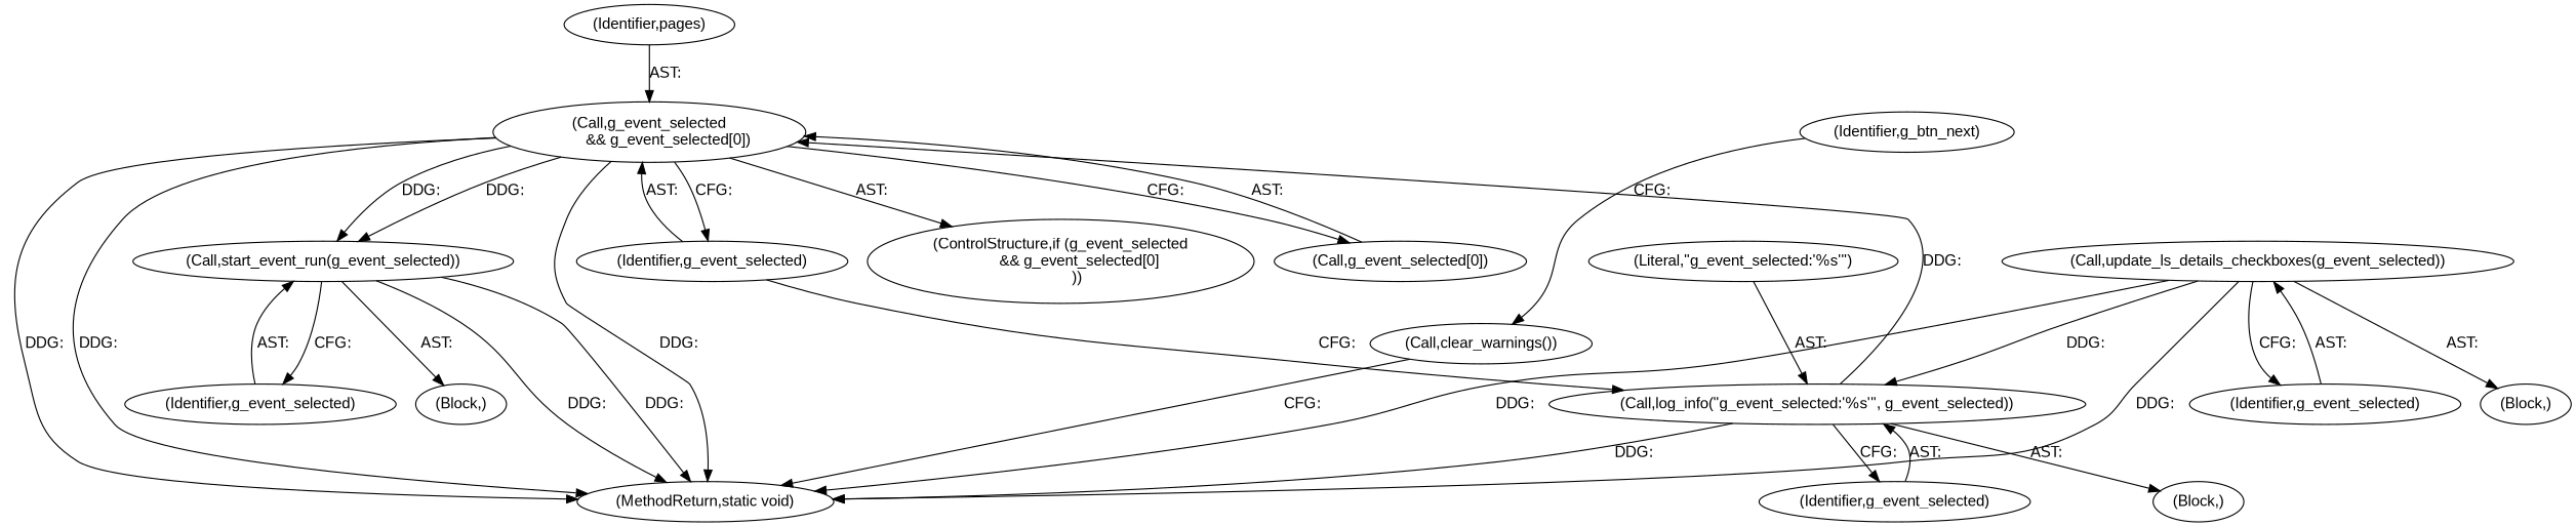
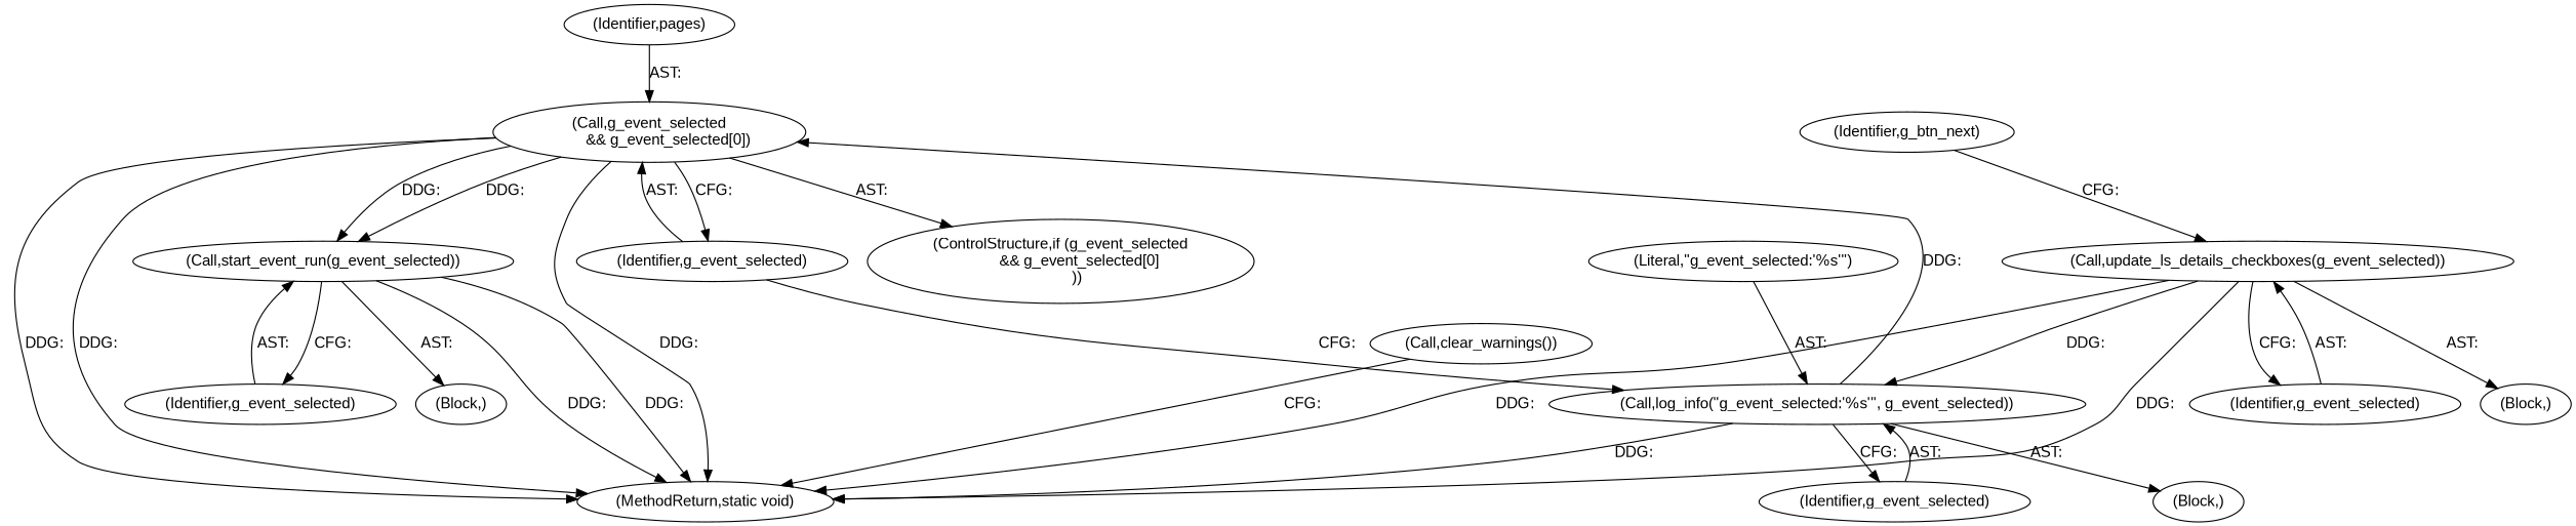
  digraph {
    fontname="Liberation Sans"
    node [fontname="Liberation Sans"]
    edge [fontname="Liberation Sans"]
    n1 [label="(Call,g_event_selected\n         && g_event_selected[0])"]
    n2 [label="(Call,start_event_run(g_event_selected))"]
    n3 [label="(ControlStructure,if (g_event_selected\n         && g_event_selected[0]\n        ))"]
    n4 [label="(Identifier,g_event_selected)"]
-   n5 [label="(Call,g_event_selected[0])"]
    n6 [label="(MethodReturn,static void)"]
    n7 [label="(Identifier,g_event_selected)"]
    n8 [label="(Block,)"]
    n9 [label="(Call,log_info(\"g_event_selected:'%s'\", g_event_selected))"]
    n10 [label="(Identifier,g_event_selected)"]
    n11 [label="(Block,)"]
    n12 [label="(Call,update_ls_details_checkboxes(g_event_selected))"]
    n13 [label="(Identifier,g_event_selected)"]
    n14 [label="(Block,)"]
    n15 [label="(Identifier,pages)"]
    n16 [label="(Literal,\"g_event_selected:'%s'\")"]
    n17 [label="(Identifier,g_btn_next)"]
    n18 [label="(Call,clear_warnings())"]
    n1 -> n2 [label="DDG: "]
    n1 -> n2 [label="DDG: "]
    n1 -> n3 [label="AST: "]
    n1 -> n4 [label="CFG: "]
-   n1 -> n5 [label="CFG: "]
    n1 -> n6 [label="DDG: "]
    n1 -> n6 [label="DDG: "]
    n1 -> n6 [label="DDG: "]
    n2 -> n6 [label="DDG: "]
    n2 -> n6 [label="DDG: "]
    n2 -> n7 [label="CFG: "]
    n2 -> n8 [label="AST: "]
    n4 -> n1 [label="AST: "]
    n4 -> n9 [label="CFG: "]
-   n5 -> n1 [label="AST: "]
    n7 -> n2 [label="AST: "]
    n9 -> n1 [label="DDG: "]
    n9 -> n6 [label="DDG: "]
    n9 -> n10 [label="CFG: "]
    n9 -> n11 [label="AST: "]
    n10 -> n9 [label="AST: "]
    n12 -> n6 [label="DDG: "]
    n12 -> n6 [label="DDG: "]
    n12 -> n9 [label="DDG: "]
    n12 -> n13 [label="CFG: "]
    n12 -> n14 [label="AST: "]
    n13 -> n12 [label="AST: "]
    n15 -> n1 [label="AST: "]
    n16 -> n9 [label="AST: "]
-   n17 -> n18 [label="CFG: "]
+   n17 -> n12 [label="CFG: "]
    n18 -> n6 [label="CFG: "]
  }
